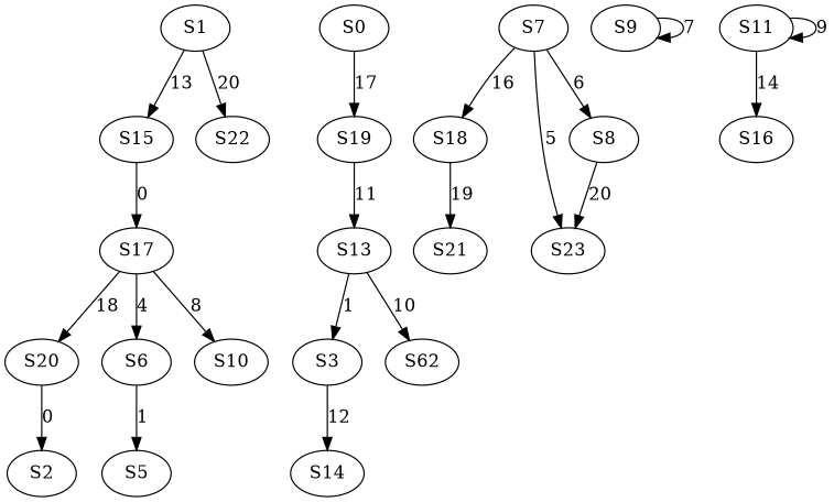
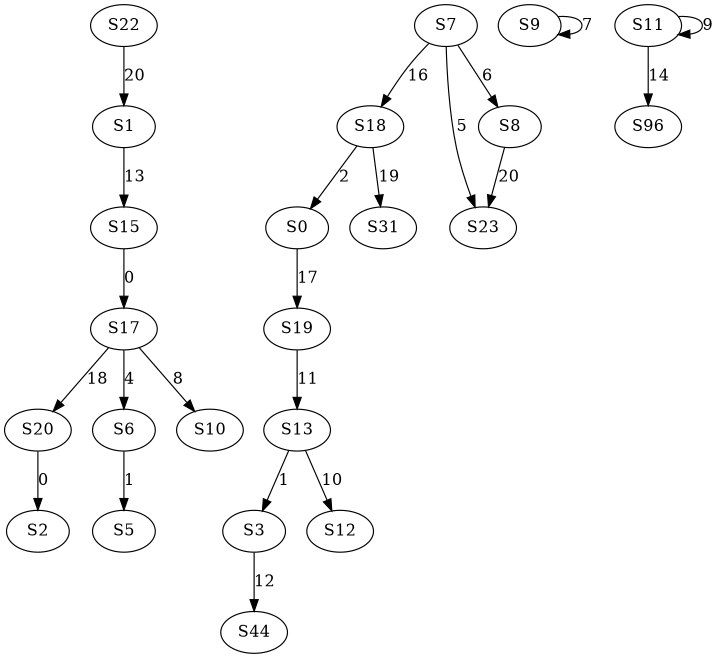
  strict digraph {
    S20
    S2
    S13
    S3
-   S12 [label=S62]
-   S14
+   S12
+   S14 [label=S44]
    n7 [label=S0]
    S18
-   S21
+   S21 [label=S31]
    S19
    S6
    S5
    S17
    S10
    S7
    S23
    S8
    S9
    S11
-   S16
+   S16 [label=S96]
    S1
    S15
    S22
    S20 -> S2 [label=0]
    S13 -> S3 [label=1]
    S13 -> S12 [label=10]
    S3 -> S14 [label=12]
    n7 -> S19 [label=17]
+   S18 -> n7 [label=2]
    S18 -> S21 [label=19]
    S19 -> S13 [label=11]
    S6 -> S5 [label=1]
    S17 -> S20 [label=18]
    S17 -> S6 [label=4]
    S17 -> S10 [label=8]
    S7 -> S18 [label=16]
    S7 -> S23 [label=5]
    S7 -> S8 [label=6]
    S8 -> S23 [label=20]
    S9 -> S9 [label=7]
    S11 -> S11 [label=9]
    S11 -> S16 [label=14]
    S1 -> S15 [label=13]
-   S1 -> S22 [label=20]
+   S22 -> S1 [label=20]
    S15 -> S17 [label=0]
  }
